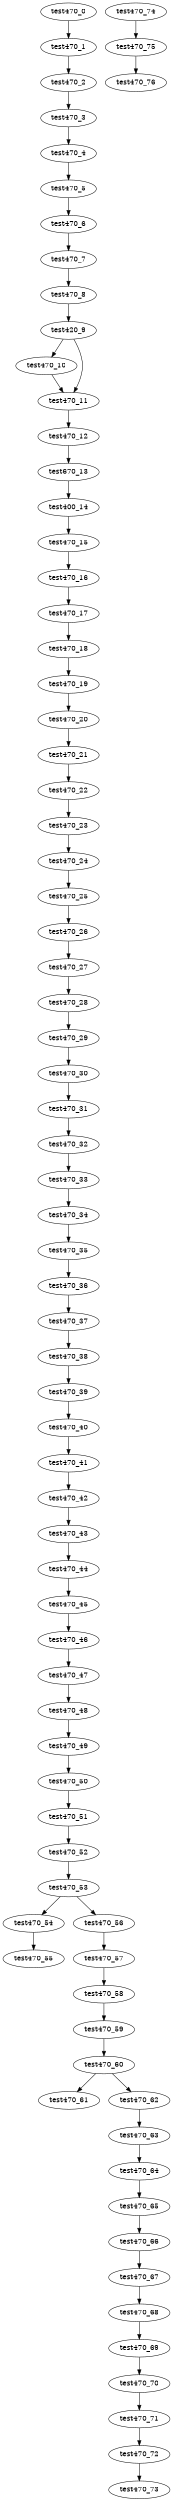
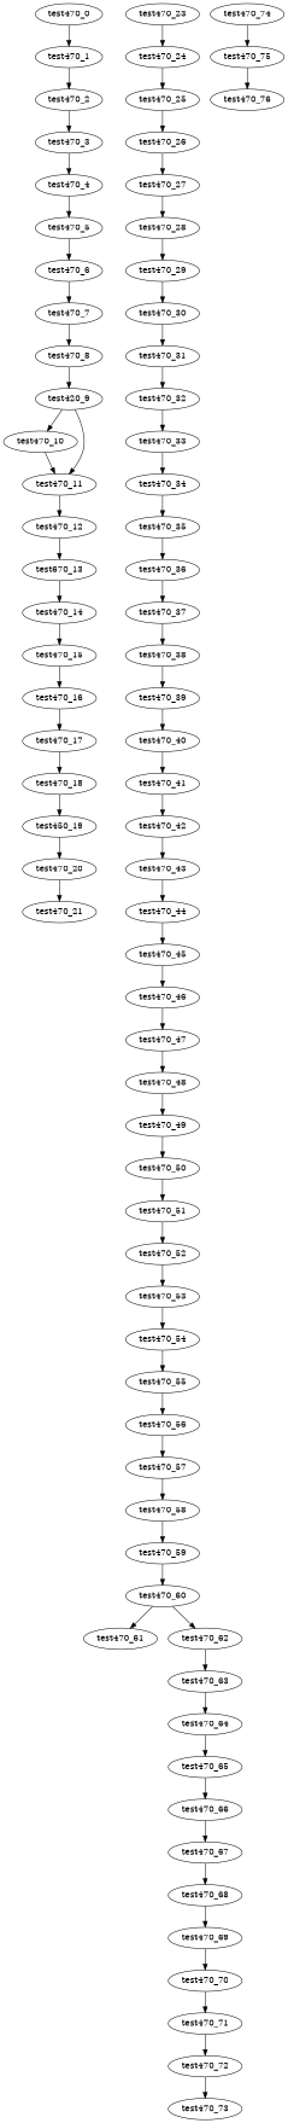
  digraph {
    test470_0
    test470_1
    test470_2
    test470_3
    test470_4
    test470_5
    test470_6
    test470_7
    test470_8
    n10 [label=test420_9]
    test470_10
    test470_11
    test470_12
    n14 [label=test670_13]
-   test470_14 [label=test400_14]
+   test470_14
    test470_15
    test470_16
    test470_17
    test470_18
-   test470_19
+   test470_19 [label=test450_19]
    test470_20
    test470_21
-   test470_22
    test470_23
    test470_24
    test470_25
    test470_26
    test470_27
    test470_28
    test470_29
    test470_30
    test470_31
    test470_32
    test470_33
    test470_34
    test470_35
    test470_36
    test470_37
    test470_38
    test470_39
    test470_40
    test470_41
    test470_42
    test470_43
    test470_44
    test470_45
    test470_46
    test470_47
    test470_48
    test470_49
    test470_50
    test470_51
    test470_52
    test470_53
    test470_54
    test470_55
    test470_56
    test470_57
    test470_58
    test470_59
    test470_60
    test470_61
    test470_62
    test470_63
    test470_64
    test470_65
    test470_66
    test470_67
    test470_68
    test470_69
    test470_70
    test470_71
    test470_72
    test470_73
    test470_74
    test470_75
    test470_76
    test470_0 -> test470_1
    test470_1 -> test470_2
    test470_2 -> test470_3
    test470_3 -> test470_4
    test470_4 -> test470_5
    test470_5 -> test470_6
    test470_6 -> test470_7
    test470_7 -> test470_8
    test470_8 -> n10
    n10 -> test470_10
    n10 -> test470_11
    test470_10 -> test470_11
    test470_11 -> test470_12
    test470_12 -> n14
    n14 -> test470_14
    test470_14 -> test470_15
    test470_15 -> test470_16
    test470_16 -> test470_17
    test470_17 -> test470_18
    test470_18 -> test470_19
    test470_19 -> test470_20
    test470_20 -> test470_21
-   test470_21 -> test470_22
-   test470_22 -> test470_23
    test470_23 -> test470_24
    test470_24 -> test470_25
    test470_25 -> test470_26
    test470_26 -> test470_27
    test470_27 -> test470_28
    test470_28 -> test470_29
    test470_29 -> test470_30
    test470_30 -> test470_31
    test470_31 -> test470_32
    test470_32 -> test470_33
    test470_33 -> test470_34
    test470_34 -> test470_35
    test470_35 -> test470_36
    test470_36 -> test470_37
    test470_37 -> test470_38
    test470_38 -> test470_39
    test470_39 -> test470_40
    test470_40 -> test470_41
    test470_41 -> test470_42
    test470_42 -> test470_43
    test470_43 -> test470_44
    test470_44 -> test470_45
    test470_45 -> test470_46
    test470_46 -> test470_47
    test470_47 -> test470_48
    test470_48 -> test470_49
    test470_49 -> test470_50
    test470_50 -> test470_51
    test470_51 -> test470_52
    test470_52 -> test470_53
    test470_53 -> test470_54
    test470_54 -> test470_55
-   test470_53 -> test470_56
+   test470_55 -> test470_56
    test470_56 -> test470_57
    test470_57 -> test470_58
    test470_58 -> test470_59
    test470_59 -> test470_60
    test470_60 -> test470_61
    test470_60 -> test470_62
    test470_62 -> test470_63
    test470_63 -> test470_64
    test470_64 -> test470_65
    test470_65 -> test470_66
    test470_66 -> test470_67
    test470_67 -> test470_68
    test470_68 -> test470_69
    test470_69 -> test470_70
    test470_70 -> test470_71
    test470_71 -> test470_72
    test470_72 -> test470_73
    test470_74 -> test470_75
    test470_75 -> test470_76
  }
